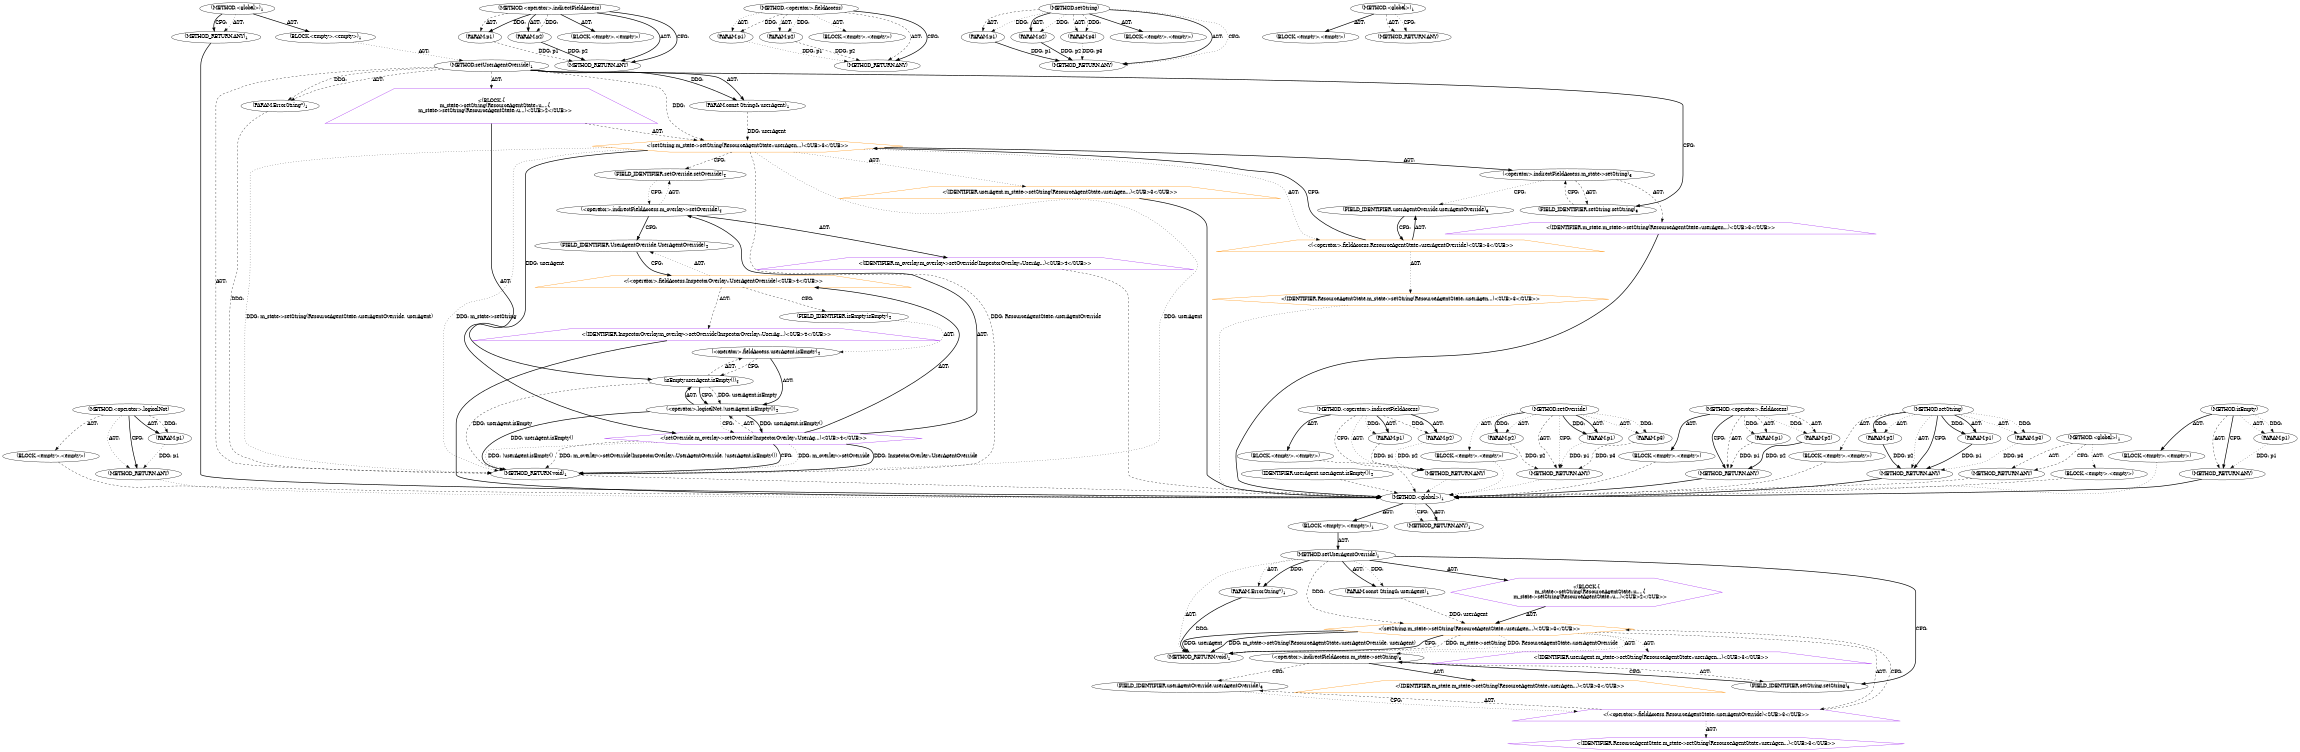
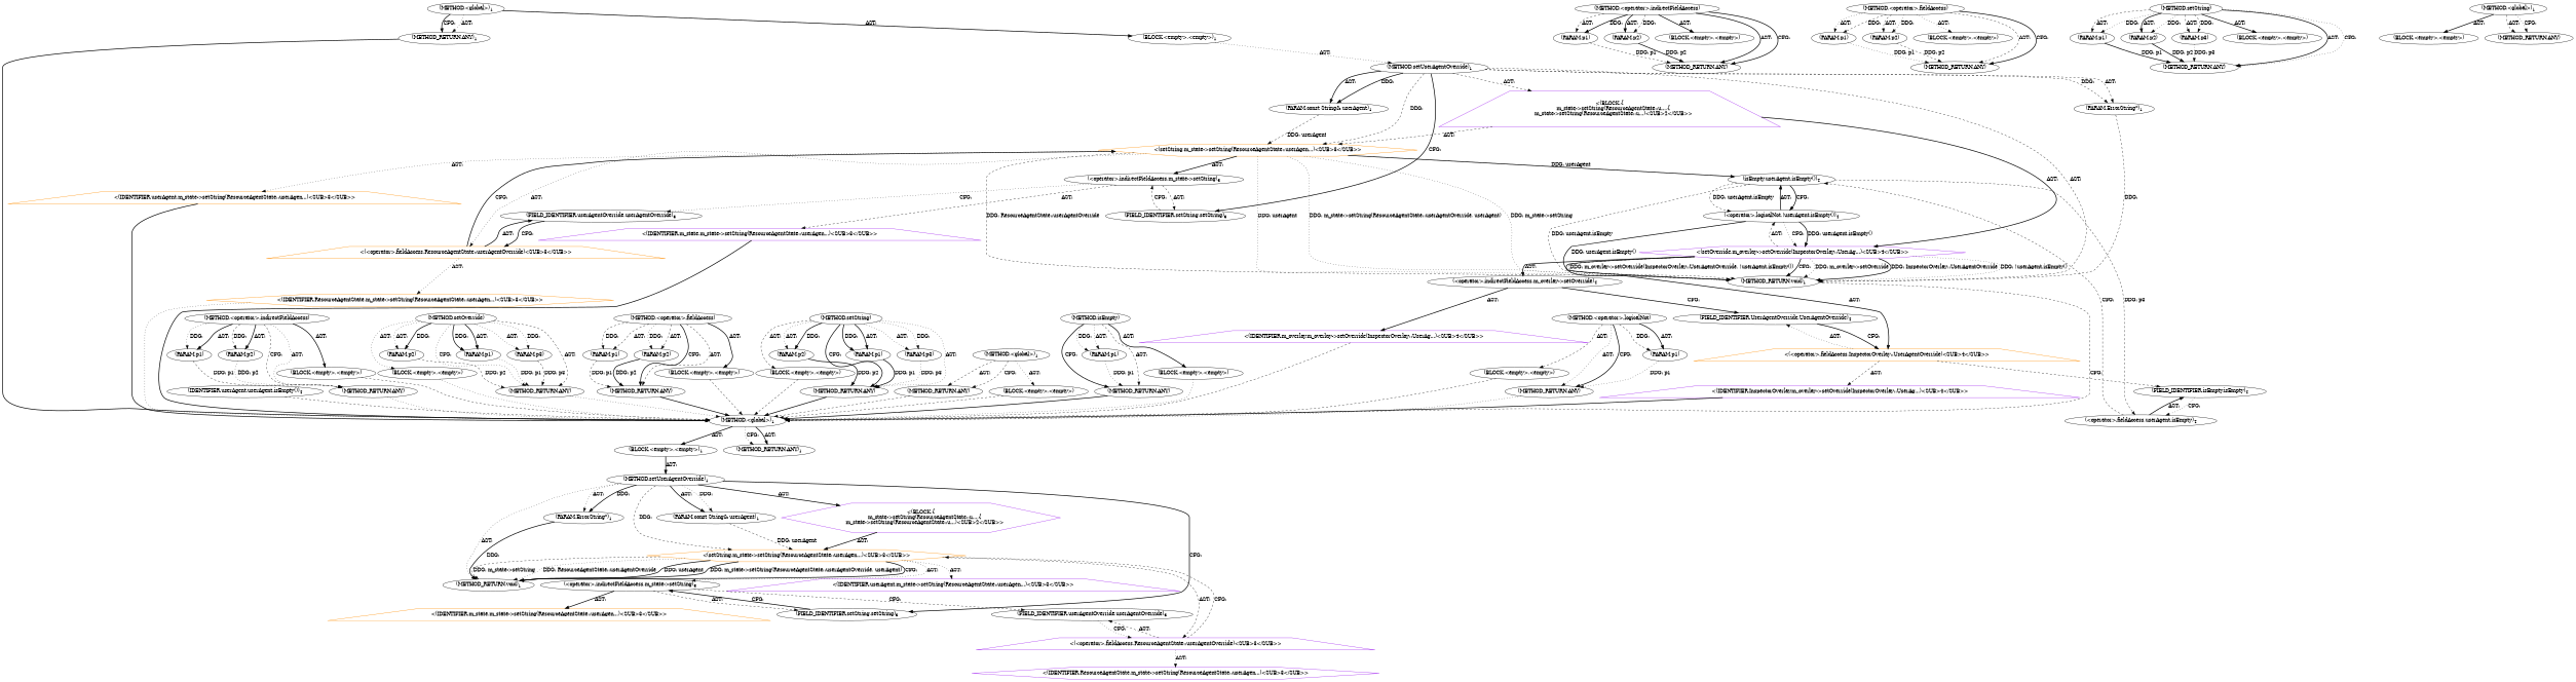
  digraph {
    edge [style=bold]
    n1 [label=<(METHOD,&lt;operator&gt;.logicalNot)>]
    n2 [label=<(PARAM,p1)>]
    n3 [label=<(BLOCK,&lt;empty&gt;,&lt;empty&gt;)>]
    n4 [label=<(METHOD_RETURN,ANY)>]
    n5 [label=<(METHOD,&lt;global&gt;)<SUB>1</SUB>>]
    n6 [label=<(BLOCK,&lt;empty&gt;,&lt;empty&gt;)<SUB>1</SUB>>]
    n7 [label=<(METHOD_RETURN,ANY)<SUB>1</SUB>>]
    n8 [label=<(METHOD,&lt;global&gt;)<SUB>1</SUB>>]
    n9 [label=<(BLOCK,&lt;empty&gt;,&lt;empty&gt;)<SUB>1</SUB>>]
    n10 [label=<(METHOD_RETURN,ANY)<SUB>1</SUB>>]
    n11 [label=<(METHOD,setUserAgentOverride)<SUB>1</SUB>>]
    n12 [label=<(PARAM,ErrorString*)<SUB>1</SUB>>]
    n13 [label=<(PARAM,const String&amp; userAgent)<SUB>1</SUB>>]
    n14 [color=purple label="<(BLOCK,{\n     m_state-&gt;setString(ResourceAgentState::u...,{\n     m_state-&gt;setString(ResourceAgentState::u...)<SUB>2</SUB>>" shape=trapezium]
    n15 [color=darkorange label="<(setString,m_state-&gt;setString(ResourceAgentState::userAgen...)<SUB>3</SUB>>" shape=hexagon]
    n16 [label=<(FIELD_IDENTIFIER,setString,setString)<SUB>3</SUB>>]
    n17 [label=<(METHOD_RETURN,void)<SUB>1</SUB>>]
    n18 [color=purple label="<(setOverride,m_overlay-&gt;setOverride(InspectorOverlay::UserAg...)<SUB>4</SUB>>" shape=hexagon]
    n19 [label=<(&lt;operator&gt;.indirectFieldAccess,m_state-&gt;setString)<SUB>3</SUB>>]
    n20 [color=darkorange label="<(&lt;operator&gt;.fieldAccess,ResourceAgentState::userAgentOverride)<SUB>3</SUB>>" shape=trapezium]
    n21 [color=darkorange label="<(IDENTIFIER,userAgent,m_state-&gt;setString(ResourceAgentState::userAgen...)<SUB>3</SUB>>" shape=trapezium]
-   n22 [label=<(FIELD_IDENTIFIER,setOverride,setOverride)<SUB>4</SUB>>]
    n23 [label=<(isEmpty,userAgent.isEmpty())<SUB>4</SUB>>]
    n24 [label=<(&lt;operator&gt;.indirectFieldAccess,m_overlay-&gt;setOverride)<SUB>4</SUB>>]
    n25 [color=darkorange label="<(&lt;operator&gt;.fieldAccess,InspectorOverlay::UserAgentOverride)<SUB>4</SUB>>" shape=trapezium]
    n26 [label=<(&lt;operator&gt;.logicalNot,!userAgent.isEmpty())<SUB>4</SUB>>]
    n27 [color=purple label="<(IDENTIFIER,m_state,m_state-&gt;setString(ResourceAgentState::userAgen...)<SUB>3</SUB>>" shape=trapezium]
    n28 [label=<(FIELD_IDENTIFIER,userAgentOverride,userAgentOverride)<SUB>3</SUB>>]
    n29 [color=darkorange label="<(IDENTIFIER,ResourceAgentState,m_state-&gt;setString(ResourceAgentState::userAgen...)<SUB>3</SUB>>" shape=hexagon]
    n30 [label=<(&lt;operator&gt;.fieldAccess,userAgent.isEmpty)<SUB>4</SUB>>]
    n31 [color=purple label="<(IDENTIFIER,m_overlay,m_overlay-&gt;setOverride(InspectorOverlay::UserAg...)<SUB>4</SUB>>" shape=trapezium]
    n32 [label=<(FIELD_IDENTIFIER,UserAgentOverride,UserAgentOverride)<SUB>4</SUB>>]
    n33 [color=purple label="<(IDENTIFIER,InspectorOverlay,m_overlay-&gt;setOverride(InspectorOverlay::UserAg...)<SUB>4</SUB>>" shape=trapezium]
    n34 [label=<(FIELD_IDENTIFIER,isEmpty,isEmpty)<SUB>4</SUB>>]
    n35 [label=<(IDENTIFIER,userAgent,userAgent.isEmpty())<SUB>4</SUB>>]
    n36 [label=<(METHOD,&lt;operator&gt;.indirectFieldAccess)>]
    n37 [label=<(PARAM,p1)>]
    n38 [label=<(PARAM,p2)>]
    n39 [label=<(BLOCK,&lt;empty&gt;,&lt;empty&gt;)>]
    n40 [label=<(METHOD_RETURN,ANY)>]
    n41 [label=<(METHOD,setOverride)>]
    n42 [label=<(PARAM,p1)>]
    n43 [label=<(PARAM,p2)>]
    n44 [label=<(PARAM,p3)>]
    n45 [label=<(BLOCK,&lt;empty&gt;,&lt;empty&gt;)>]
    n46 [label=<(METHOD_RETURN,ANY)>]
    n47 [label=<(METHOD,&lt;operator&gt;.fieldAccess)>]
    n48 [label=<(PARAM,p1)>]
    n49 [label=<(PARAM,p2)>]
    n50 [label=<(BLOCK,&lt;empty&gt;,&lt;empty&gt;)>]
    n51 [label=<(METHOD_RETURN,ANY)>]
    n52 [label=<(METHOD,setString)>]
    n53 [label=<(PARAM,p1)>]
    n54 [label=<(PARAM,p2)>]
    n55 [label=<(PARAM,p3)>]
    n56 [label=<(BLOCK,&lt;empty&gt;,&lt;empty&gt;)>]
    n57 [label=<(METHOD_RETURN,ANY)>]
    n58 [label=<(METHOD,&lt;global&gt;)<SUB>1</SUB>>]
    n59 [label=<(BLOCK,&lt;empty&gt;,&lt;empty&gt;)>]
    n60 [label=<(METHOD_RETURN,ANY)>]
    n61 [label=<(METHOD,isEmpty)>]
    n62 [label=<(PARAM,p1)>]
    n63 [label=<(BLOCK,&lt;empty&gt;,&lt;empty&gt;)>]
    n64 [label=<(METHOD_RETURN,ANY)>]
    n65 [label=<(METHOD,setUserAgentOverride)<SUB>1</SUB>>]
    n66 [label=<(PARAM,ErrorString*)<SUB>1</SUB>>]
    n67 [label=<(PARAM,const String&amp; userAgent)<SUB>1</SUB>>]
    n68 [color=purple label="<(BLOCK,{\n     m_state-&gt;setString(ResourceAgentState::u...,{\n     m_state-&gt;setString(ResourceAgentState::u...)<SUB>2</SUB>>" shape=hexagon]
    n69 [color=darkorange label="<(setString,m_state-&gt;setString(ResourceAgentState::userAgen...)<SUB>3</SUB>>" shape=hexagon]
    n70 [label=<(FIELD_IDENTIFIER,setString,setString)<SUB>3</SUB>>]
    n71 [label=<(METHOD_RETURN,void)<SUB>1</SUB>>]
    n72 [label=<(&lt;operator&gt;.indirectFieldAccess,m_state-&gt;setString)<SUB>3</SUB>>]
    n73 [color=purple label="<(&lt;operator&gt;.fieldAccess,ResourceAgentState::userAgentOverride)<SUB>3</SUB>>" shape=trapezium]
    n74 [color=purple label="<(IDENTIFIER,userAgent,m_state-&gt;setString(ResourceAgentState::userAgen...)<SUB>3</SUB>>" shape=trapezium]
    n75 [color=darkorange label="<(IDENTIFIER,m_state,m_state-&gt;setString(ResourceAgentState::userAgen...)<SUB>3</SUB>>" shape=trapezium]
    n76 [label=<(FIELD_IDENTIFIER,userAgentOverride,userAgentOverride)<SUB>3</SUB>>]
    n77 [color=purple label="<(IDENTIFIER,ResourceAgentState,m_state-&gt;setString(ResourceAgentState::userAgen...)<SUB>3</SUB>>" shape=hexagon]
    n78 [label=<(METHOD,&lt;operator&gt;.indirectFieldAccess)>]
    n79 [label=<(PARAM,p1)>]
    n80 [label=<(PARAM,p2)>]
    n81 [label=<(BLOCK,&lt;empty&gt;,&lt;empty&gt;)>]
    n82 [label=<(METHOD_RETURN,ANY)>]
    n83 [label=<(METHOD,&lt;operator&gt;.fieldAccess)>]
    n84 [label=<(PARAM,p1)>]
    n85 [label=<(PARAM,p2)>]
    n86 [label=<(BLOCK,&lt;empty&gt;,&lt;empty&gt;)>]
    n87 [label=<(METHOD_RETURN,ANY)>]
    n88 [label=<(METHOD,setString)>]
    n89 [label=<(PARAM,p1)>]
    n90 [label=<(PARAM,p2)>]
    n91 [label=<(PARAM,p3)>]
    n92 [label=<(BLOCK,&lt;empty&gt;,&lt;empty&gt;)>]
    n93 [label=<(METHOD_RETURN,ANY)>]
    n94 [label=<(METHOD,&lt;global&gt;)<SUB>1</SUB>>]
    n95 [label=<(BLOCK,&lt;empty&gt;,&lt;empty&gt;)>]
    n96 [label=<(METHOD_RETURN,ANY)>]
    n1 -> n2 [label="AST: "]
    n1 -> n2 [label="DDG: " style=dashed]
    n1 -> n3 [label="AST: " style=dashed]
    n1 -> n4 [label="AST: " style=dotted]
    n1 -> n4 [label="CFG: "]
    n2 -> n4 [label="DDG: p1" style=dotted]
    n3 -> n5 [style=dashed]
    n4 -> n5 [style=dotted]
    n5 -> n6 [label="AST: "]
    n5 -> n7 [label="AST: "]
    n5 -> n7 [label="CFG: " style=dotted]
    n6 -> n65 [label="AST: "]
    n8 -> n9 [label="AST: "]
    n8 -> n10 [label="AST: " style=dotted]
    n8 -> n10 [label="CFG: "]
    n9 -> n11 [label="AST: " style=dotted]
    n10 -> n5
    n11 -> n12 [label="AST: " style=dashed]
    n11 -> n12 [label="DDG: " style=dashed]
    n11 -> n13 [label="AST: "]
    n11 -> n13 [label="DDG: "]
    n11 -> n14 [label="AST: " style=dashed]
    n11 -> n15 [label="DDG: " style=dashed]
    n11 -> n16 [label="CFG: "]
    n11 -> n17 [label="AST: " style=dashed]
    n12 -> n17 [label="DDG: " style=dashed]
    n13 -> n15 [label="DDG: userAgent" style=dashed]
    n14 -> n15 [label="AST: " style=dashed]
    n14 -> n18 [label="AST: "]
    n15 -> n17 [label="DDG: m_state-&gt;setString" style=dotted]
    n15 -> n17 [label="DDG: ResourceAgentState::userAgentOverride" style=dashed]
    n15 -> n17 [label="DDG: userAgent" style=dotted]
    n15 -> n17 [label="DDG: m_state-&gt;setString(ResourceAgentState::userAgentOverride, userAgent)" style=dotted]
    n15 -> n19 [label="AST: "]
    n15 -> n20 [label="AST: " style=dotted]
    n15 -> n21 [label="AST: " style=dotted]
-   n15 -> n22 [label="CFG: " style=dashed]
    n15 -> n23 [label="DDG: userAgent"]
    n16 -> n19 [label="CFG: " style=dashed]
    n17 -> n5 [style=dashed]
    n18 -> n17 [label="CFG: "]
    n18 -> n17 [label="DDG: m_overlay-&gt;setOverride" style=dotted]
    n18 -> n17 [label="DDG: InspectorOverlay::UserAgentOverride"]
    n18 -> n17 [label="DDG: !userAgent.isEmpty()" style=dotted]
    n18 -> n17 [label="DDG: m_overlay-&gt;setOverride(InspectorOverlay::UserAgentOverride, !userAgent.isEmpty())" style=dashed]
    n18 -> n24 [label="AST: "]
    n18 -> n25 [label="AST: "]
    n18 -> n26 [label="AST: " style=dashed]
    n19 -> n16 [label="AST: " style=dashed]
    n19 -> n27 [label="AST: " style=dashed]
    n19 -> n28 [label="CFG: " style=dotted]
    n20 -> n15 [label="CFG: "]
    n20 -> n28 [label="AST: "]
    n20 -> n29 [label="AST: " style=dotted]
    n21 -> n5
-   n22 -> n24 [label="CFG: " style=dotted]
    n23 -> n17 [label="DDG: userAgent.isEmpty" style=dashed]
    n23 -> n26 [label="CFG: "]
    n23 -> n26 [label="DDG: userAgent.isEmpty" style=dashed]
-   n23 -> n30 [label="AST: " style=dashed]
-   n24 -> n22 [label="AST: " style=dotted]
+   n23 -> n30 [label="DDG: p3" style=dashed]
    n24 -> n31 [label="AST: "]
    n24 -> n32 [label="CFG: "]
    n25 -> n32 [label="AST: " style=dotted]
    n25 -> n33 [label="AST: " style=dashed]
    n25 -> n34 [label="CFG: " style=dashed]
    n26 -> n17 [label="DDG: userAgent.isEmpty()"]
    n26 -> n18 [label="CFG: " style=dotted]
    n26 -> n18 [label="DDG: userAgent.isEmpty()"]
    n26 -> n23 [label="AST: "]
    n27 -> n5
    n28 -> n20 [label="CFG: "]
    n29 -> n5 [style=dotted]
    n30 -> n23 [label="CFG: " style=dashed]
-   n30 -> n26 [label="AST: "]
+   n30 -> n34 [label="AST: "]
    n31 -> n5 [style=dashed]
    n32 -> n25 [label="CFG: "]
    n33 -> n5
-   n34 -> n30 [label="AST: " style=dotted]
+   n34 -> n30 [label="CFG: " style=dotted]
    n35 -> n5 [style=dashed]
    n36 -> n37 [label="AST: "]
    n36 -> n37 [label="DDG: " style=dotted]
    n36 -> n38 [label="AST: "]
    n36 -> n38 [label="DDG: " style=dashed]
    n36 -> n39 [label="AST: "]
    n36 -> n40 [label="AST: " style=dotted]
    n36 -> n40 [label="CFG: " style=dashed]
    n37 -> n40 [label="DDG: p1" style=dashed]
    n38 -> n40 [label="DDG: p2" style=dotted]
    n39 -> n5 [style=dashed]
    n40 -> n5 [style=dotted]
    n41 -> n42 [label="AST: "]
    n41 -> n42 [label="DDG: "]
    n41 -> n43 [label="AST: " style=dotted]
    n41 -> n43 [label="DDG: "]
    n41 -> n44 [label="AST: " style=dotted]
    n41 -> n44 [label="DDG: " style=dotted]
    n41 -> n45 [label="AST: " style=dotted]
    n41 -> n46 [label="AST: " style=dashed]
    n41 -> n46 [label="CFG: " style=dotted]
    n42 -> n46 [label="DDG: p1" style=dotted]
    n43 -> n46 [label="DDG: p2" style=dashed]
    n44 -> n46 [label="DDG: p3" style=dashed]
    n45 -> n5 [style=dotted]
    n46 -> n5 [style=dotted]
    n47 -> n48 [label="AST: " style=dashed]
    n47 -> n48 [label="DDG: " style=dashed]
    n47 -> n49 [label="AST: " style=dashed]
    n47 -> n49 [label="DDG: " style=dotted]
    n47 -> n50 [label="AST: "]
    n47 -> n51 [label="AST: " style=dashed]
    n47 -> n51 [label="CFG: "]
    n48 -> n51 [label="DDG: p1" style=dashed]
    n49 -> n51 [label="DDG: p2"]
    n50 -> n5 [style=dashed]
    n51 -> n5
    n52 -> n53 [label="AST: "]
    n52 -> n53 [label="DDG: "]
    n52 -> n54 [label="AST: " style=dotted]
    n52 -> n54 [label="DDG: "]
    n52 -> n55 [label="AST: " style=dotted]
    n52 -> n55 [label="DDG: " style=dotted]
    n52 -> n56 [label="AST: " style=dashed]
    n52 -> n57 [label="AST: " style=dotted]
    n52 -> n57 [label="CFG: "]
    n53 -> n57 [label="DDG: p1"]
    n54 -> n57 [label="DDG: p2"]
    n55 -> n57 [label="DDG: p3" style=dotted]
    n56 -> n5 [style=dashed]
    n57 -> n5
    n58 -> n59 [label="AST: " style=dotted]
    n58 -> n60 [label="AST: " style=dashed]
    n58 -> n60 [label="CFG: " style=dashed]
    n59 -> n5 [style=dashed]
    n60 -> n5 [style=dashed]
    n61 -> n62 [label="AST: " style=dotted]
    n61 -> n62 [label="DDG: " style=dotted]
    n61 -> n63 [label="AST: "]
    n61 -> n64 [label="AST: " style=dashed]
    n61 -> n64 [label="CFG: "]
    n62 -> n64 [label="DDG: p1" style=dotted]
    n63 -> n5 [style=dotted]
    n64 -> n5
    n65 -> n66 [label="AST: " style=dotted]
    n65 -> n66 [label="DDG: "]
    n65 -> n67 [label="AST: "]
    n65 -> n67 [label="DDG: " style=dotted]
    n65 -> n68 [label="AST: "]
    n65 -> n69 [label="DDG: " style=dashed]
    n65 -> n70 [label="CFG: "]
    n65 -> n71 [label="AST: " style=dotted]
    n66 -> n71 [label="DDG: "]
    n67 -> n69 [label="DDG: userAgent" style=dashed]
    n68 -> n69 [label="AST: "]
    n69 -> n71 [label="CFG: "]
    n69 -> n71 [label="DDG: m_state-&gt;setString" style=dashed]
    n69 -> n71 [label="DDG: ResourceAgentState::userAgentOverride" style=dotted]
    n69 -> n71 [label="DDG: userAgent"]
    n69 -> n71 [label="DDG: m_state-&gt;setString(ResourceAgentState::userAgentOverride, userAgent)"]
    n69 -> n72 [label="AST: " style=dotted]
    n69 -> n73 [label="AST: " style=dashed]
    n69 -> n74 [label="AST: " style=dotted]
    n70 -> n72 [label="CFG: "]
    n72 -> n70 [label="AST: " style=dashed]
    n72 -> n75 [label="AST: "]
    n72 -> n76 [label="CFG: " style=dashed]
    n73 -> n69 [label="CFG: " style=dashed]
    n73 -> n76 [label="AST: " style=dashed]
    n73 -> n77 [label="AST: " style=dotted]
    n76 -> n73 [label="CFG: " style=dotted]
    n78 -> n79 [label="AST: " style=dashed]
    n78 -> n79 [label="DDG: "]
    n78 -> n80 [label="AST: "]
    n78 -> n80 [label="DDG: " style=dashed]
    n78 -> n81 [label="AST: "]
    n78 -> n82 [label="AST: "]
    n78 -> n82 [label="CFG: "]
    n79 -> n82 [label="DDG: p1" style=dashed]
    n80 -> n82 [label="DDG: p2"]
    n83 -> n84 [label="AST: " style=dotted]
    n83 -> n84 [label="DDG: " style=dashed]
    n83 -> n85 [label="AST: " style=dashed]
    n83 -> n85 [label="DDG: " style=dotted]
    n83 -> n86 [label="AST: " style=dotted]
    n83 -> n87 [label="AST: " style=dashed]
    n83 -> n87 [label="CFG: "]
    n84 -> n87 [label="DDG: p1" style=dotted]
    n85 -> n87 [label="DDG: p2" style=dashed]
    n88 -> n89 [label="AST: " style=dashed]
    n88 -> n89 [label="DDG: " style=dotted]
    n88 -> n90 [label="AST: "]
    n88 -> n90 [label="DDG: " style=dotted]
    n88 -> n91 [label="AST: " style=dashed]
    n88 -> n91 [label="DDG: " style=dashed]
    n88 -> n92 [label="AST: "]
    n88 -> n93 [label="AST: "]
    n88 -> n93 [label="CFG: " style=dotted]
    n89 -> n93 [label="DDG: p1"]
    n90 -> n93 [label="DDG: p2"]
    n91 -> n93 [label="DDG: p3" style=dotted]
    n94 -> n95 [label="AST: "]
    n94 -> n96 [label="AST: " style=dashed]
    n94 -> n96 [label="CFG: " style=dotted]
  }
